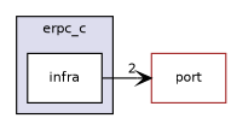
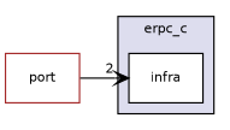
  digraph {
    compound=true
    rankdir=LR
    node [fillcolor=white fontname=Helvetica fontsize=10 shape=box style=filled]
    n1 [label=infra pencolor=black color=black]
    n2 [label=port color=brown]
    subgraph cluster_1 {
      bgcolor="#ddddee"
      fontname=Helvetica
      fontsize=10
      label=erpc_c
      pencolor=black
      n1
    }
-   n1 -> n2 [headlabel=2 labeldistance=1.5 labelfontname=Helvetica labelfontsize=10 arrowhead=vee]
+   n2 -> n1 [headlabel=2 labeldistance=1.5 labelfontname=Helvetica labelfontsize=10 arrowhead=vee]
  }
